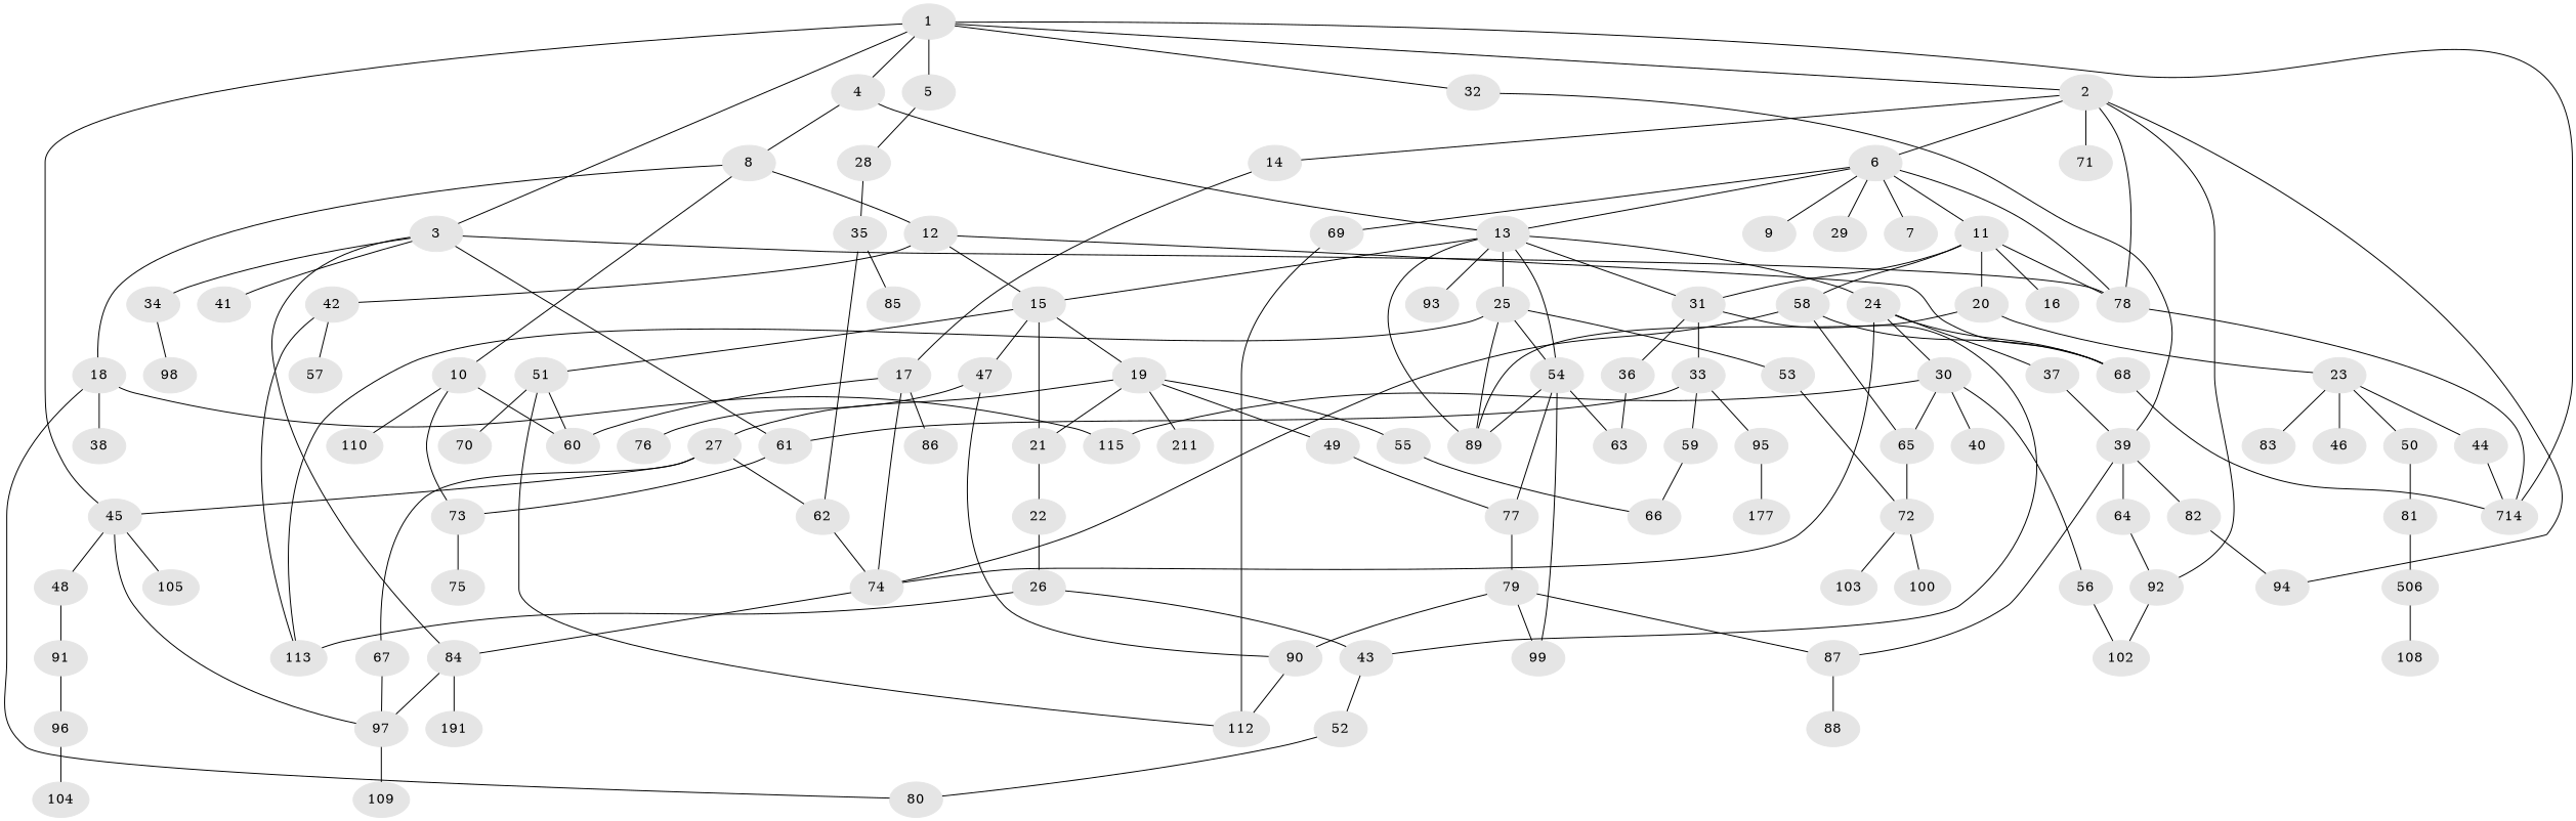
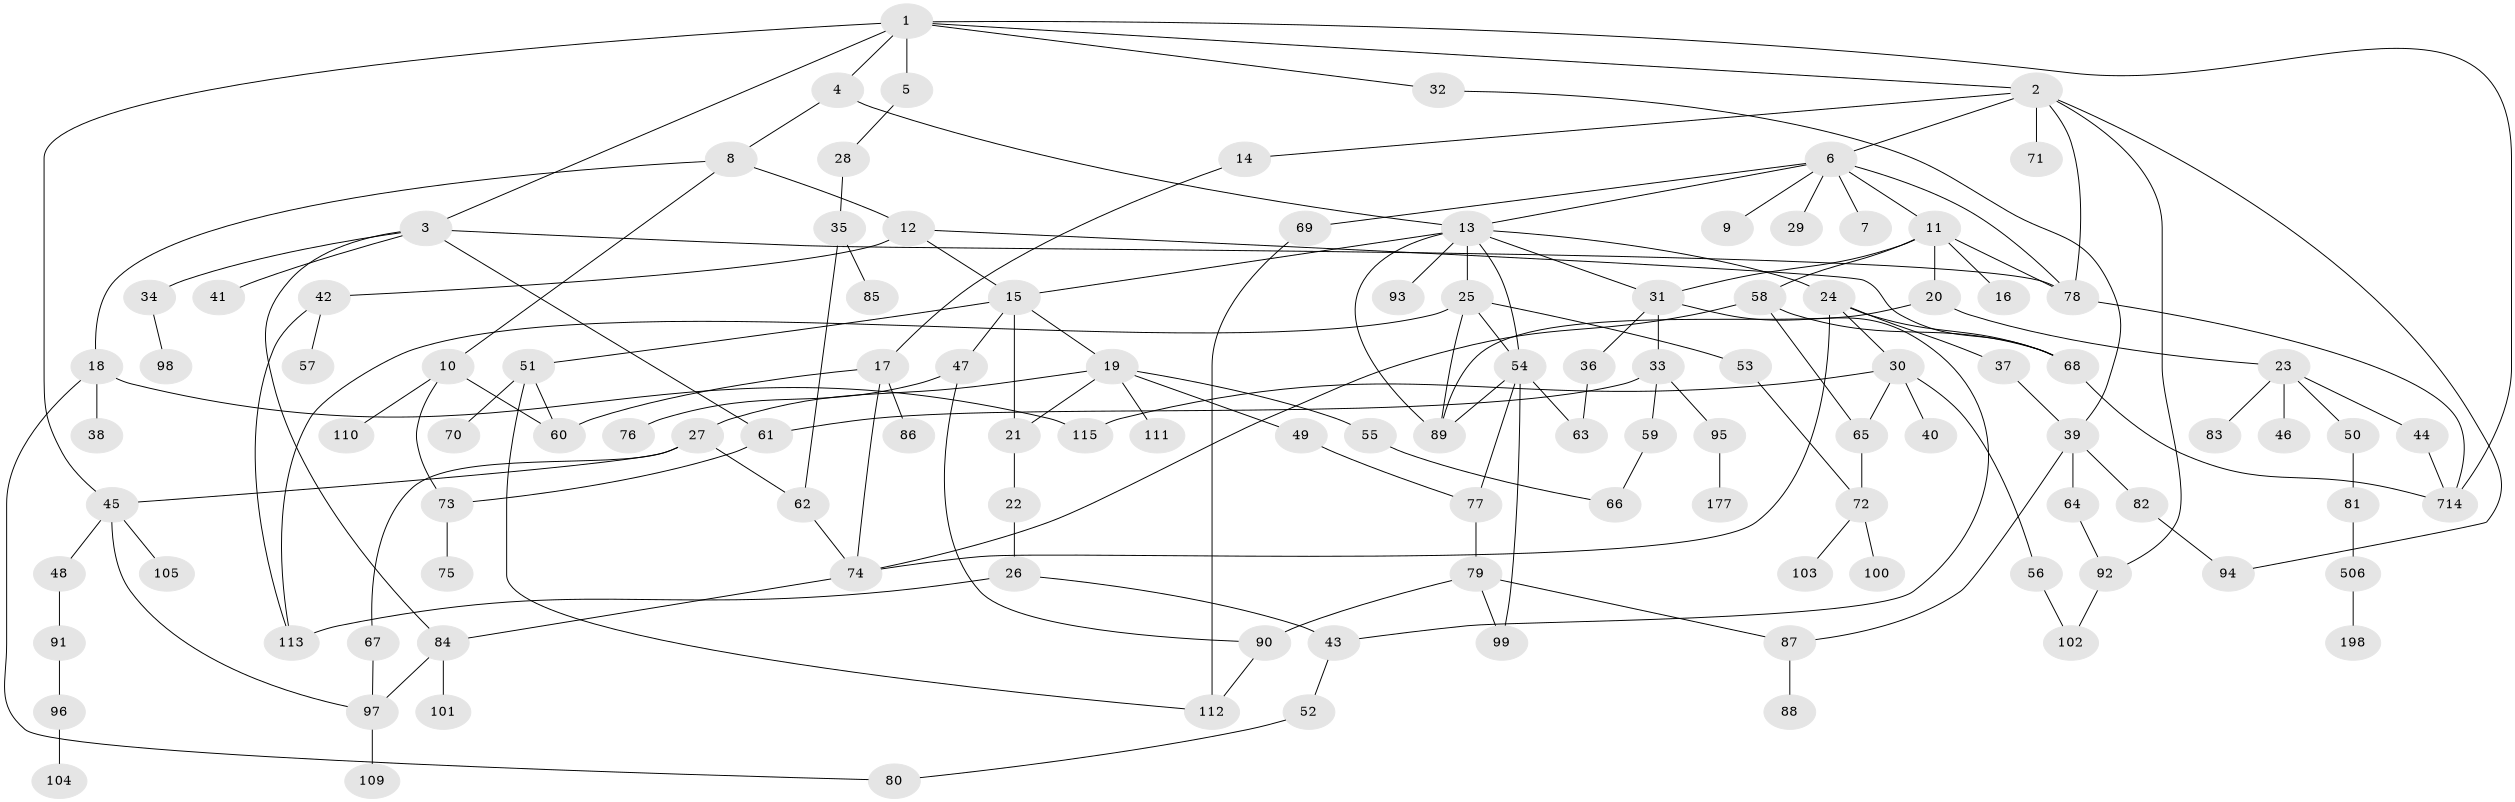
  graph {
    node [color=gray90 style=filled]
    1
    2
    3
    4
    5
    32
    45
    n8 [label=714]
    6
    14
    71
    78
    92
    94
    34
    41
    61
    84
    8
    13
    28
    39
    48
    97
    105
    7
    9
    11
    29
    69
    17
    102
    98
    73
-   101 [label=191]
+   101
    10
    12
    18
    31
    15
    24
    25
    54
    89
    93
    35
    16
    20
    58
    112
    60
    110
    42
    68
    38
    80
    115
    75
    23
    43
    33
    36
    74
    65
    19
    21
    47
    51
    113
    57
    30
    37
    53
    63
    77
    99
    86
    27
    49
    55
-   111 [label=211]
+   111
    22
    76
    90
    70
    62
    67
    66
    44
    46
    50
    83
    26
    81
    40
    56
    72
    52
    85
    59
    95
    64
    82
    87
    n105 [label=177]
    88
    91
    109
    96
    79
    n111 [label=506]
    100
    103
-   108
+   108 [label=198]
    104
    1 -- 2
    1 -- 3
    1 -- 4
    1 -- 5
    1 -- 32
    1 -- 45
    1 -- n8
    2 -- 6
    2 -- 14
    2 -- 71
    2 -- 78
    2 -- 92
    2 -- 94
    3 -- 78
    3 -- 34
    3 -- 41
    3 -- 61
    3 -- 84
    4 -- 8
    4 -- 13
    5 -- 28
    32 -- 39
    45 -- 48
    45 -- 97
    45 -- 105
    6 -- 78
    6 -- 13
    6 -- 7
    6 -- 9
    6 -- 11
    6 -- 29
    6 -- 69
    14 -- 17
    78 -- n8
    92 -- 102
    34 -- 98
    61 -- 73
    84 -- 97
    84 -- 101
    8 -- 10
    8 -- 12
    8 -- 18
    13 -- 31
    13 -- 15
    13 -- 24
    13 -- 25
    13 -- 54
    13 -- 89
    13 -- 93
    28 -- 35
    39 -- 64
    39 -- 82
    39 -- 87
    48 -- 91
    97 -- 109
    11 -- 78
    11 -- 31
    11 -- 16
    11 -- 20
    11 -- 58
    69 -- 112
    17 -- 60
    17 -- 74
    17 -- 86
    73 -- 75
    10 -- 73
    10 -- 60
    10 -- 110
    12 -- 15
    12 -- 42
    12 -- 68
    18 -- 38
    18 -- 80
    18 -- 115
    31 -- 43
    31 -- 33
    31 -- 36
    15 -- 19
    15 -- 21
    15 -- 47
    15 -- 51
    24 -- 68
    24 -- 74
    24 -- 30
    24 -- 37
    25 -- 54
    25 -- 89
    25 -- 113
    25 -- 53
    54 -- 89
    54 -- 63
    54 -- 77
    54 -- 99
    35 -- 62
    35 -- 85
    20 -- 89
    20 -- 23
    58 -- 68
    58 -- 74
    58 -- 65
    42 -- 113
    42 -- 57
    68 -- n8
    23 -- 44
    23 -- 46
    23 -- 50
    23 -- 83
    43 -- 52
    33 -- 61
    33 -- 59
    33 -- 95
    36 -- 63
    74 -- 84
    65 -- 72
    19 -- 21
    19 -- 27
    19 -- 49
    19 -- 55
    19 -- 111
    21 -- 22
    47 -- 76
    47 -- 90
    51 -- 112
    51 -- 60
    51 -- 70
    30 -- 115
    30 -- 65
    30 -- 40
    30 -- 56
    37 -- 39
    53 -- 72
    77 -- 79
    27 -- 45
    27 -- 62
    27 -- 67
    49 -- 77
    55 -- 66
    22 -- 26
    90 -- 112
    62 -- 74
    67 -- 97
    44 -- n8
    50 -- 81
    26 -- 43
    26 -- 113
    81 -- n111
    56 -- 102
    72 -- 100
    72 -- 103
    52 -- 80
    59 -- 66
    95 -- n105
    64 -- 92
    82 -- 94
    87 -- 88
    91 -- 96
    96 -- 104
    79 -- 99
    79 -- 90
    79 -- 87
    n111 -- 108
  }
